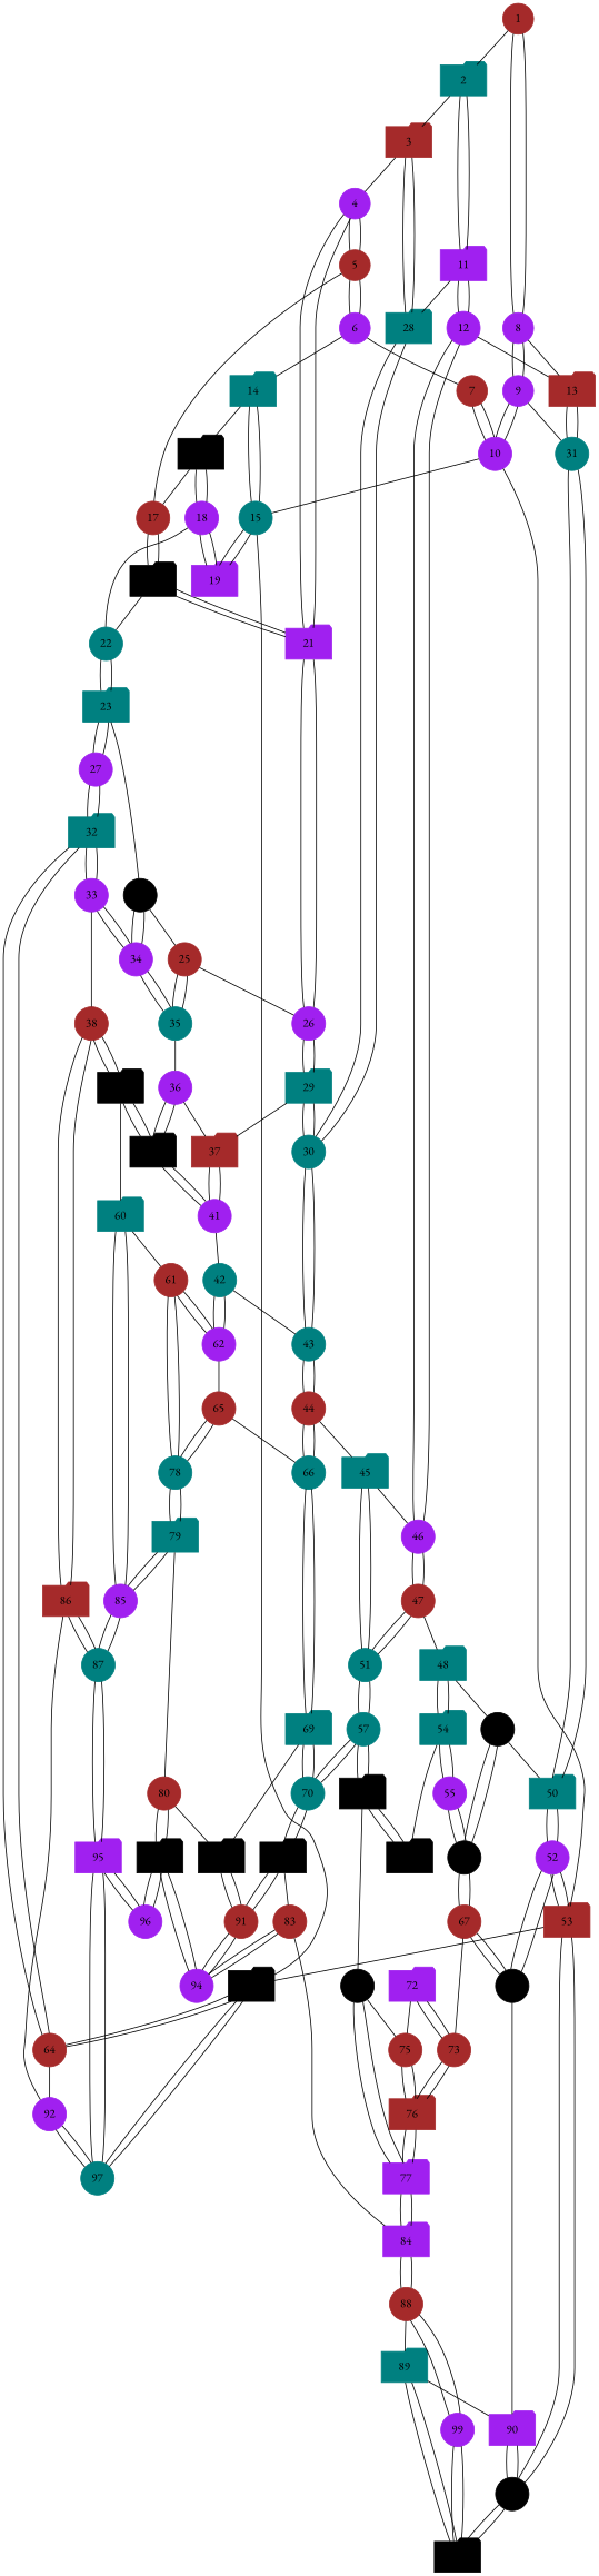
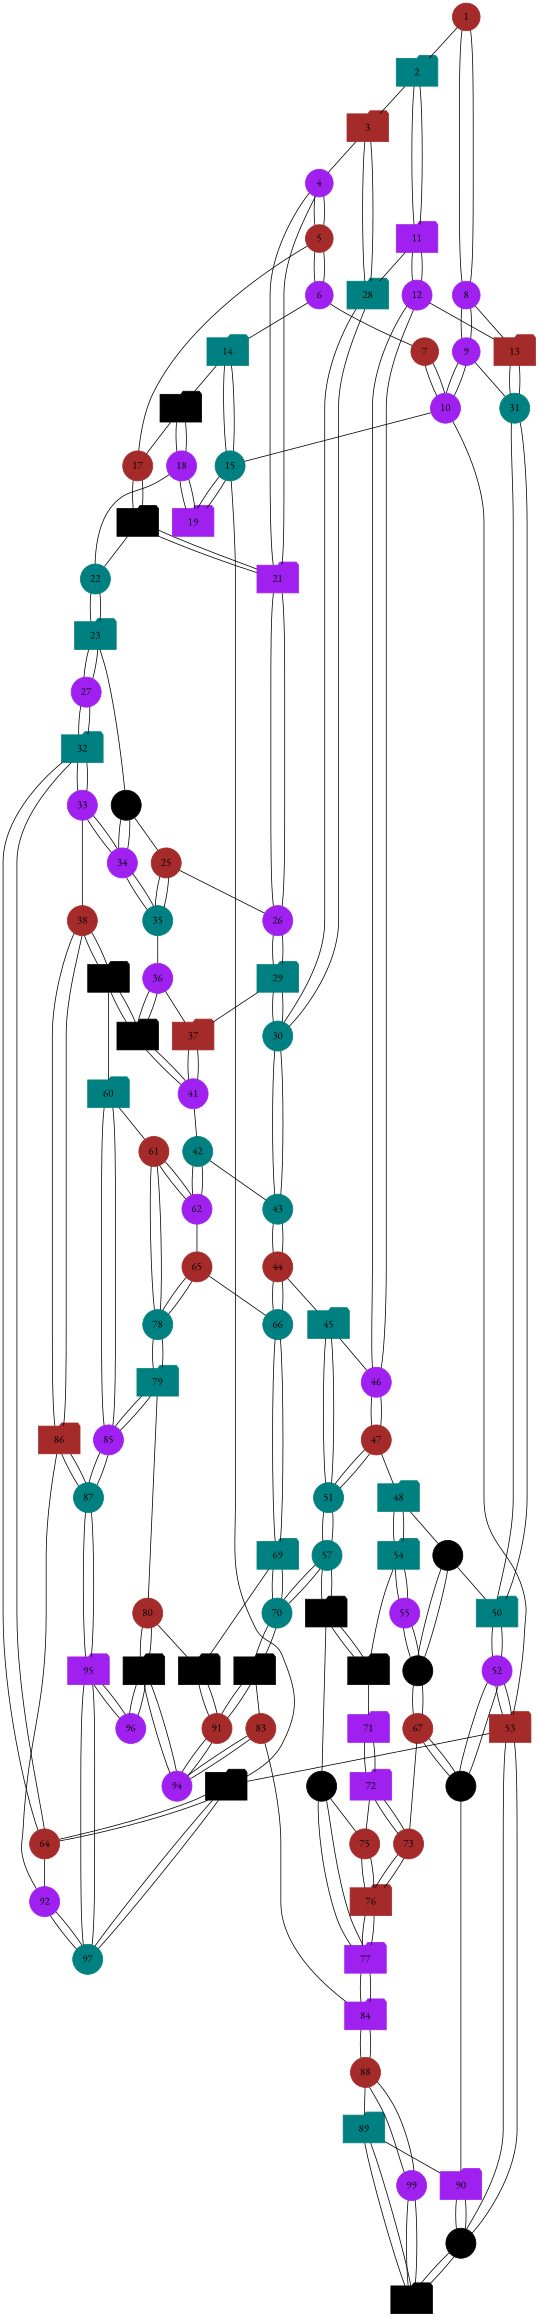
  graph {
    fontname="EB Garamond"
    node [color=purple fontname="EB Garamond" shape=circle style=filled]
    edge [fontname="EB Garamond"]
    1 [color=brown]
    2 [color=teal shape=folder]
    8
    3 [color=brown shape=folder]
    11 [shape=folder]
    9
    13 [color=brown shape=folder]
    4
    28 [color=teal shape=folder]
    12
    5 [color=brown]
    21 [shape=folder]
    30 [color=teal]
    6
    17 [color=brown]
    26
    7 [color=brown]
    14 [color=teal shape=folder]
    20 [color=black shape=folder]
    10
    15 [color=teal]
    16 [color=black shape=folder]
    53 [color=brown shape=folder]
    31 [color=teal]
    50 [color=teal shape=folder]
    19 [shape=folder]
    63 [color=black shape=folder]
    98 [color=black]
    46
    47 [color=brown]
    18
    64 [color=brown]
    97 [color=teal]
    22 [color=teal]
    23 [color=teal shape=folder]
    32 [color=teal shape=folder]
    27
    29 [color=teal shape=folder]
    24 [color=black]
    25 [color=brown]
    34
    35 [color=teal]
    36
    37 [color=brown shape=folder]
    33
    43 [color=teal]
    41
    44 [color=brown]
    52
    38 [color=brown]
    92
    39 [color=black shape=folder]
    86 [color=brown shape=folder]
    40 [color=black shape=folder]
    42 [color=teal]
    60 [color=teal shape=folder]
    87 [color=teal]
    61 [color=brown]
    85
    62
    65 [color=brown]
    45 [color=teal shape=folder]
    66 [color=teal]
    51 [color=teal]
    69 [color=teal shape=folder]
    57 [color=teal]
    48 [color=teal shape=folder]
    49 [color=black]
    54 [color=teal shape=folder]
    56 [color=black]
    55
    59 [color=black shape=folder]
    67 [color=brown]
    68 [color=black]
    58 [color=black shape=folder]
    70 [color=teal]
    90 [shape=folder]
    100 [color=black shape=folder]
+   71 [shape=folder]
    72 [shape=folder]
    73 [color=brown]
    74 [color=black]
    82 [color=black shape=folder]
    75 [color=brown]
    77 [shape=folder]
    78 [color=teal]
    79 [color=teal shape=folder]
    81 [color=black shape=folder]
    76 [color=brown shape=folder]
    91 [color=brown]
    83 [color=brown]
    84 [shape=folder]
    88 [color=brown]
    80 [color=brown]
    93 [color=black shape=folder]
    94
    96
    89 [color=teal shape=folder]
    99
    95 [shape=folder]
    1 -- 2
    1 -- 8
    1 -- 8
    2 -- 3
    2 -- 11
    2 -- 11
    8 -- 9
    8 -- 9
    8 -- 13
    3 -- 4
    3 -- 28
    3 -- 28
    11 -- 28
    11 -- 12
    11 -- 12
    9 -- 10
    9 -- 10
    9 -- 31
    13 -- 31
    13 -- 31
    4 -- 5
    4 -- 5
    4 -- 21
    4 -- 21
    28 -- 30
    28 -- 30
    12 -- 13
    12 -- 46
    12 -- 46
    5 -- 6
    5 -- 6
    5 -- 17
    21 -- 26
    21 -- 26
    30 -- 43
    30 -- 43
    6 -- 7
    6 -- 14
    17 -- 20
    17 -- 20
    26 -- 29
    26 -- 29
    7 -- 10
    7 -- 10
    14 -- 15
    14 -- 15
    14 -- 16
    20 -- 21
    20 -- 21
    20 -- 22
    10 -- 15
    10 -- 53
    15 -- 19
    15 -- 19
    15 -- 63
    16 -- 17
    16 -- 18
    16 -- 18
    53 -- 63
    53 -- 98
    53 -- 98
    31 -- 50
    31 -- 50
    50 -- 52
    50 -- 52
    63 -- 64
    63 -- 64
    63 -- 97
    63 -- 97
    98 -- 100
    98 -- 100
    46 -- 47
    46 -- 47
    47 -- 51
    47 -- 51
    47 -- 48
    18 -- 19
    18 -- 19
    18 -- 22
    64 -- 92
    22 -- 23
    22 -- 23
    23 -- 27
    23 -- 27
    23 -- 24
    32 -- 64
    32 -- 64
    32 -- 33
    32 -- 33
    27 -- 32
    27 -- 32
    29 -- 30
    29 -- 30
    29 -- 37
    24 -- 25
    24 -- 34
    24 -- 34
    25 -- 26
    25 -- 35
    25 -- 35
    34 -- 35
    34 -- 35
    35 -- 36
    36 -- 37
    36 -- 40
    36 -- 40
    37 -- 41
    37 -- 41
    33 -- 34
    33 -- 34
    33 -- 38
    43 -- 44
    43 -- 44
    41 -- 42
    44 -- 45
    44 -- 66
    44 -- 66
    52 -- 53
    52 -- 53
    52 -- 68
    52 -- 68
    38 -- 39
    38 -- 39
    38 -- 86
    38 -- 86
    92 -- 97
    92 -- 97
    39 -- 40
    39 -- 40
    39 -- 60
    86 -- 92
    86 -- 87
    86 -- 87
    40 -- 41
    40 -- 41
    42 -- 43
    42 -- 62
    42 -- 62
    60 -- 61
    60 -- 85
    60 -- 85
    87 -- 95
    87 -- 95
    61 -- 62
    61 -- 62
    61 -- 78
    61 -- 78
    85 -- 87
    85 -- 87
    62 -- 65
    65 -- 66
    65 -- 78
    65 -- 78
    45 -- 46
    45 -- 51
    45 -- 51
    66 -- 69
    66 -- 69
    51 -- 57
    51 -- 57
    69 -- 70
    69 -- 70
    69 -- 81
    57 -- 58
    57 -- 58
    57 -- 70
    57 -- 70
    48 -- 49
    48 -- 54
    48 -- 54
    49 -- 50
    49 -- 56
    49 -- 56
    54 -- 55
    54 -- 55
    54 -- 59
    56 -- 67
    56 -- 67
    55 -- 56
    55 -- 56
+   59 -- 71
    67 -- 68
    67 -- 68
    67 -- 73
    68 -- 90
    58 -- 59
    58 -- 59
    58 -- 74
    70 -- 82
    70 -- 82
    90 -- 98
    90 -- 98
+   71 -- 72
+   71 -- 72
    72 -- 73
    72 -- 73
    72 -- 75
    73 -- 76
    73 -- 76
    74 -- 75
    74 -- 77
    74 -- 77
    82 -- 91
    82 -- 91
    82 -- 83
    75 -- 76
    75 -- 76
    77 -- 84
    77 -- 84
    78 -- 79
    78 -- 79
    79 -- 85
    79 -- 85
    79 -- 80
    81 -- 91
    81 -- 91
    76 -- 77
    76 -- 77
    91 -- 94
    91 -- 94
    83 -- 84
    83 -- 94
    83 -- 94
    84 -- 88
    84 -- 88
    88 -- 89
    88 -- 99
    88 -- 99
    80 -- 81
    80 -- 93
    80 -- 93
    93 -- 94
    93 -- 94
    93 -- 96
    93 -- 96
    89 -- 90
    89 -- 100
    89 -- 100
    99 -- 100
    99 -- 100
    95 -- 97
    95 -- 97
    95 -- 96
    95 -- 96
  }
